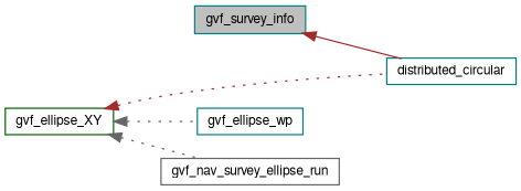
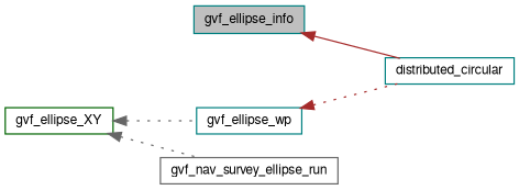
  digraph {
    rankdir=LR
    node [color=teal fillcolor=white fontname=FreeSans fontsize=10 shape=record style=filled]
    edge [color=brown dir=back fontname=FreeSans fontsize=10 labelfontname=FreeSans labelfontsize=10 style=dotted]
-   n1 [fillcolor=grey75 fontcolor=black height=0.2 label=gvf_survey_info width=0.4]
+   n1 [fillcolor=grey75 fontcolor=black height=0.2 label=gvf_ellipse_info width=0.4]
    n2 [height=0.2 label=distributed_circular width=0.4]
    n3 [color=darkgreen height=0.2 label=gvf_ellipse_XY width=0.4]
    n4 [height=0.2 label=gvf_ellipse_wp width=0.4]
    n5 [color=gray40 height=0.2 label=gvf_nav_survey_ellipse_run width=0.4]
    n1 -> n2 [style=solid]
-   n3 -> n2
+   n4 -> n2
    n3 -> n4 [color=gray40]
    n3 -> n5 [color=gray40]
  }
